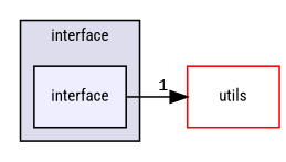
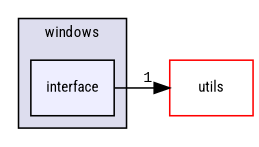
  digraph {
    compound=true
    rankdir=LR
    fontname="Roboto Condensed"
    node [fontname="Roboto Condensed" fontsize=10 shape=box style=filled]
    n1 [fillcolor="#eeeeff" label=interface pencolor=black]
    n2 [color=red fillcolor=white label=utils]
    subgraph cluster_1 {
      bgcolor="#ddddee"
      fontsize=10
-     label=interface
+     label=windows
      pencolor=black
      n1
    }
    n1 -> n2 [headlabel=1 labeldistance=1.5 labelfontname=CourierNew labelfontsize=10 fontname="Roboto Condensed"]
  }
